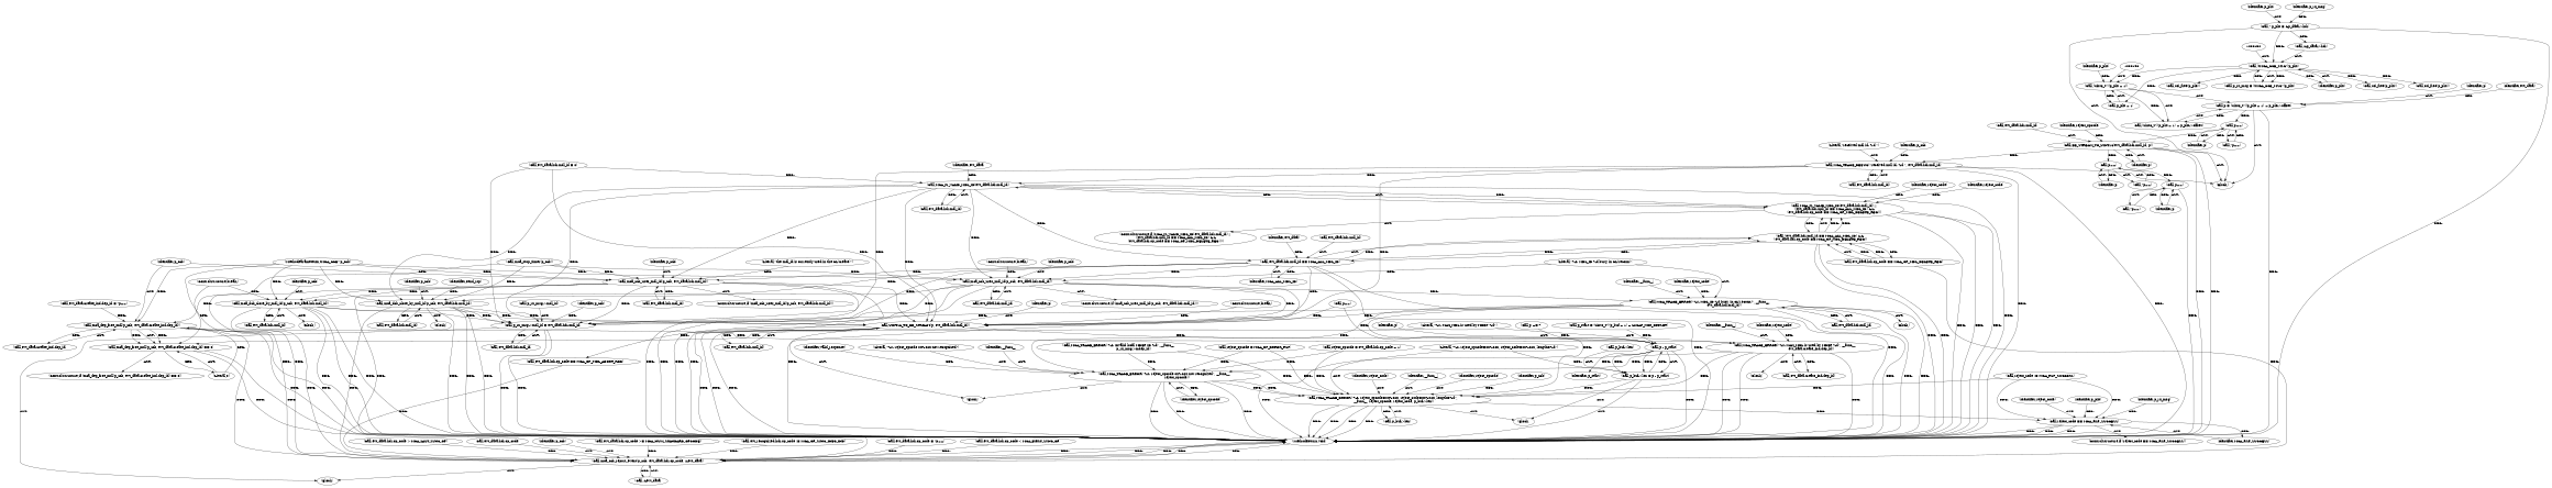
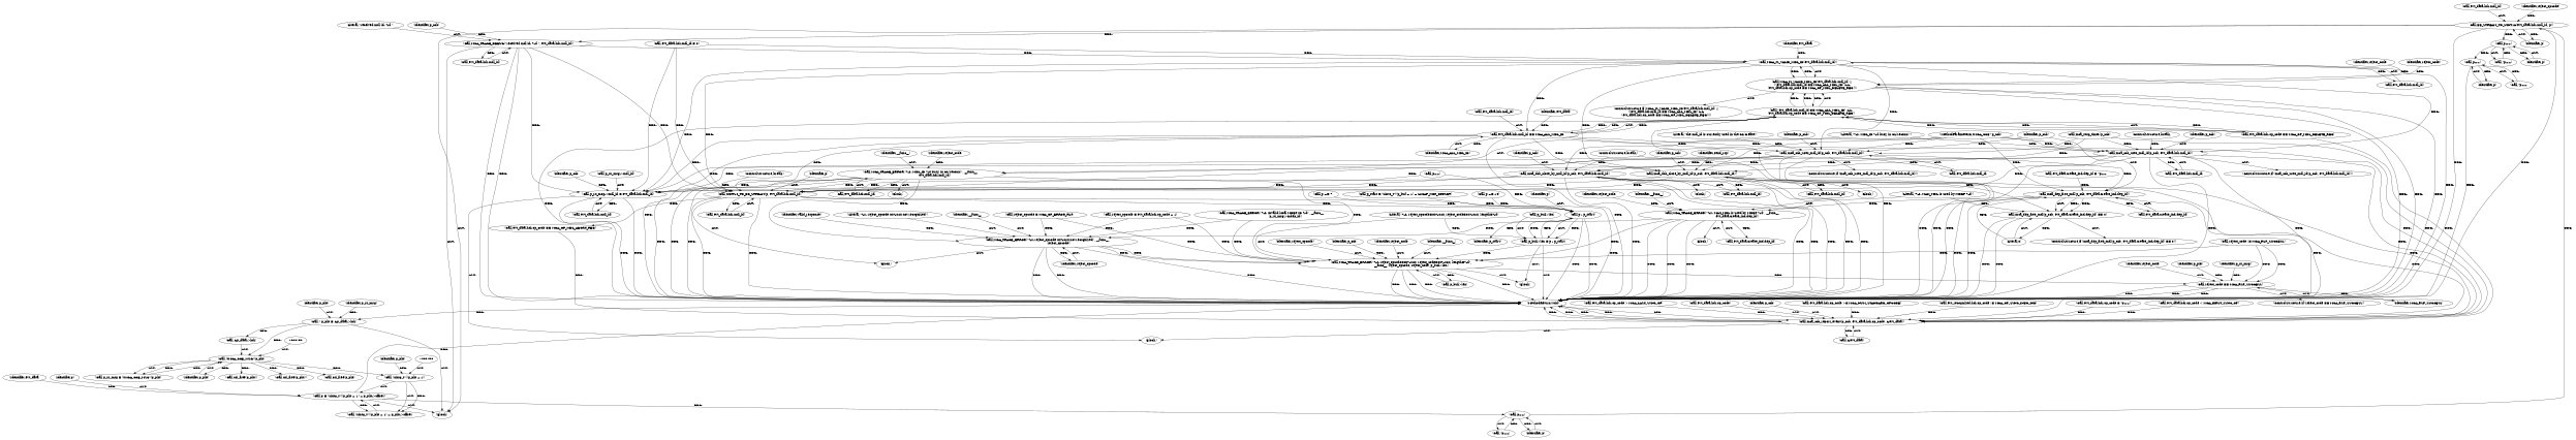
  digraph {
    n1 [label="(Call,BE_STREAM_TO_UINT16(evt_data.hdr.mdl_id, p))"]
    n2 [label="(Call,MCA_TRACE_DEBUG(\"received mdl id: %d \", evt_data.hdr.mdl_id))"]
    n3 [label="(Call,p++)"]
    n4 [label="(Block,)"]
    n5 [label="(Identifier,p)"]
    n6 [label="(MethodReturn,void)"]
    n7 [label="(Call,MCA_IS_VALID_MDL_ID(evt_data.hdr.mdl_id))"]
    n8 [label="(Call,UINT16_TO_BE_STREAM(p, evt_data.hdr.mdl_id))"]
    n9 [label="(Call,p_rx_msg->mdl_id = evt_data.hdr.mdl_id)"]
    n10 [label="(Call,evt_data.hdr.mdl_id)"]
    n11 [label="(Call,p++)"]
    n12 [label="(Call,*p++)"]
    n13 [label="(Identifier,p)"]
    n14 [label="(Call,mca_ccb_report_event(p_ccb, evt_data.hdr.op_code, &evt_data))"]
    n15 [label="(Call,p++)"]
    n16 [label="(Call,*p++)"]
    n17 [label="(Identifier,p)"]
    n18 [label="(Call,p = (uint8_t*)(p_pkt + 1) + p_pkt->offset)"]
    n19 [label="(Call,(uint8_t*)(p_pkt + 1) + p_pkt->offset)"]
    n20 [label="(Call,(uint8_t*)(p_pkt + 1))"]
-   n21 [label="(Call,p_pkt + 1)"]
    n22 [label="(Call,(tMCA_CCB_MSG*)p_pkt)"]
    n23 [label="(Call,osi_free(p_pkt))"]
    n24 [label="(Call,p_rx_msg = (tMCA_CCB_MSG*)p_pkt)"]
    n25 [label="(Identifier,p_pkt)"]
    n26 [label="(Call,osi_free(p_pkt))"]
    n27 [label="(Call,osi_free(p_pkt))"]
    n28 [label="(Call,* p_pkt = &p_data->hdr)"]
    n29 [label="(Call,&p_data->hdr)"]
    n30 [label="(Call,MCA_IS_VALID_MDL_ID(evt_data.hdr.mdl_id) ||\n ((evt_data.hdr.mdl_id == MCA_ALL_MDL_ID) &&\n (evt_data.hdr.op_code == MCA_OP_MDL_DELETE_REQ)))"]
    n31 [label="(Call,evt_data.hdr.mdl_id == MCA_ALL_MDL_ID)"]
    n32 [label="(Call,mca_ccb_uses_mdl_id(p_ccb, evt_data.hdr.mdl_id))"]
    n33 [label="(Call,mca_ccb_uses_mdl_id(p_ccb, evt_data.hdr.mdl_id))"]
    n34 [label="(Call,mca_dcb_close_by_mdl_id(p_ccb, evt_data.hdr.mdl_id))"]
    n35 [label="(Call,evt_data.hdr.mdl_id)"]
    n36 [label="(Call,p - p_start)"]
    n37 [label="(Call,evt_data.hdr.mdl_id)"]
    n38 [label="(Block,)"]
    n39 [label="(Call,evt_data.hdr.op_code == MCA_OP_MDL_ABORT_REQ)"]
    n40 [label="(Call,evt_data.hdr.mdl_id)"]
    n41 [label="(Block,)"]
    n42 [label="(Call,(evt_data.hdr.mdl_id == MCA_ALL_MDL_ID) &&\n (evt_data.hdr.op_code == MCA_OP_MDL_DELETE_REQ))"]
    n43 [label="(ControlStructure,if (MCA_IS_VALID_MDL_ID(evt_data.hdr.mdl_id) ||\n ((evt_data.hdr.mdl_id == MCA_ALL_MDL_ID) &&\n (evt_data.hdr.op_code == MCA_OP_MDL_DELETE_REQ))))"]
    n44 [label="(Identifier,MCA_ALL_MDL_ID)"]
    n45 [label="(Call,mca_dcb_close_by_mdl_id(p_ccb, evt_data.hdr.mdl_id))"]
    n46 [label="(Call,mca_dep_free_mdl(p_ccb, evt_data.create_ind.dep_id))"]
    n47 [label="(ControlStructure,if (mca_ccb_uses_mdl_id(p_ccb, evt_data.hdr.mdl_id)))"]
    n48 [label="(Call,evt_data.hdr.mdl_id)"]
    n49 [label="(Call,MCA_TRACE_ERROR(\"%s: MDL_ID %d busy, in CL(reconn)\", __func__,\n                              evt_data.hdr.mdl_id))"]
    n50 [label="(ControlStructure,if (mca_ccb_uses_mdl_id(p_ccb, evt_data.hdr.mdl_id)))"]
    n51 [label="(Call,evt_data.hdr.mdl_id)"]
    n52 [label="(Call,evt_data.hdr.mdl_id)"]
    n53 [label="(Block,)"]
    n54 [label="(Call,evt_data.hdr.op_code == MCA_OP_MDL_DELETE_REQ)"]
    n55 [label="(Block,)"]
    n56 [label="(Call,evt_data.hdr.mdl_id)"]
    n57 [label="(Call,mca_dep_free_mdl(p_ccb, evt_data.create_ind.dep_id) == 0)"]
    n58 [label="(Call,MCA_TRACE_ERROR(\"%s: MAX_MDL is used by MDEP %d\", __func__,\n                                evt_data.create_ind.dep_id))"]
    n59 [label="(Call,evt_data.create_ind.dep_id)"]
    n60 [label="(Call,&evt_data)"]
    n61 [label="(Call,p_buf->len = p - p_start)"]
    n62 [label="(Identifier,p_start)"]
    n63 [label="(Call,MCA_TRACE_ERROR(\"%s: reject_opcode=0x%02x, reject_code=0x%02x, length=%d\",\n                      __func__, reject_opcode, reject_code, p_buf->len))"]
    n64 [label="(Block,)"]
    n65 [label="(Call,reject_code == MCA_RSP_SUCCESS)"]
    n66 [label="(Call,p_buf->len)"]
    n67 [label="(Identifier,MCA_RSP_SUCCESS)"]
    n68 [label="(ControlStructure,if (reject_code == MCA_RSP_SUCCESS))"]
    n69 [label="(ControlStructure,if (mca_dep_free_mdl(p_ccb, evt_data.create_ind.dep_id) == 0))"]
    n70 [label="(Literal,0)"]
    n71 [label="(Call,MCA_TRACE_ERROR(\"%s: reject_opcode 0x%02x not recognized\", __func__,\n                        reject_opcode))"]
    n72 [label="(Block,)"]
    n73 [label="(Call,evt_data.create_ind.dep_id)"]
    n74 [label="(Identifier,reject_opcode)"]
    n75 [label="(Block,)"]
    n76 [label="(Call,evt_data.hdr.mdl_id)"]
    n77 [label="(Call,*p++)"]
    n78 [label="(Identifier,p)"]
    n79 [label="(Identifier,p_pkt)"]
    n80 [label="(Call,evt_data.hdr.op_code > MCA_LAST_SYNC_OP)"]
    n81 [label="(Identifier,p_ccb)"]
    n82 [label="(Identifier,__func__)"]
    n83 [label="(Call,p_buf->len)"]
    n84 [label="(Identifier,reject_code)"]
    n85 [label="(Identifier,p_rx_msg)"]
    n86 [label="(Call,evt_data.create_ind.dep_id = *p++)"]
    n87 [label="(Call,MCA_TRACE_ERROR(\"%s: Invalid local MDEP ID %d\", __func__,\n                              p_rx_msg->mdep_id))"]
    n88 [label="(Call,reject_code != MCA_RSP_SUCCESS)"]
    n89 [label="(Call,evt_data.hdr.op_code)"]
    n90 [label="(Identifier,p_pkt)"]
    n91 [label="(Identifier,reject_code)"]
    n92 [label="(Call,evt_data.hdr.mdl_id)"]
    n93 [label="(Identifier,reject_code)"]
    n94 [label="(Identifier,p_ccb)"]
    n95 [label="(Identifier,reject_code)"]
    n96 [label="(Call,evt_data.hdr.op_code >= MCA_NUM_STANDARD_OPCODE)"]
    n97 [label="(ControlStructure,break;)"]
    n98 [label="(Identifier,__func__)"]
    n99 [label="(Identifier,p_ccb)"]
    n100 [label="(Call,p++)"]
    n101 [label="(Identifier,__func__)"]
    n102 [label="(Call,evt_recognized.hdr.op_code != MCA_OP_SYNC_INFO_IND)"]
    n103 [label="(Identifier,reject_opcode)"]
    n104 [label="(Identifier,p_ccb)"]
    n105 [label="(MethodParameterIn,tMCA_CCB* p_ccb)"]
    n106 [label="(Identifier,reject_opcode)"]
    n107 [label="(Identifier,reject_code)"]
    n108 [label="(Identifier,evt_data)"]
    n109 [label="(Identifier,evt_data)"]
    n110 [label="(Identifier,p)"]
    n111 [label="(Literal,\"%s: reject_opcode=0x%02x, reject_code=0x%02x, length=%d\")"]
    n112 [label="(Identifier,p_ccb)"]
    n113 [label="(Identifier,p)"]
    n114 [label="(Call,evt_data.hdr.op_code = *p++)"]
    n115 [label="(Identifier,send_rsp)"]
    n116 [label="(Identifier,p_ccb)"]
    n117 [label="(Call,p += 7)"]
    n118 [label="(Call,evt_data.hdr.mdl_id = 0)"]
    n119 [label="(Identifier,p_ccb)"]
    n120 [label="(Call,p_start = (uint8_t*)(p_buf + 1) + L2CAP_MIN_OFFSET)"]
    n121 [label="(Call,evt_data.hdr.op_code < MCA_FIRST_SYNC_OP)"]
    n122 [label="(Identifier,evt_data)"]
    n123 [label="(Call,reject_opcode = MCA_OP_ERROR_RSP)"]
    n124 [label="(Identifier,valid_response)"]
    n125 [label="(Call,evt_data.hdr.mdl_id)"]
    n126 [label="(Literal,\"%s: reject_opcode 0x%02x not recognized\")"]
    n127 [label="(ControlStructure,break;)"]
    n128 [label="(Literal,\"%s: MAX_MDL is used by MDEP %d\")"]
    n129 [label="(Identifier,reject_code)"]
    n130 [label="(Identifier,p_ccb)"]
    n131 [label="(ControlStructure,break;)"]
    n132 [label="(Literal,\"%s: MDL_ID %d busy, in CL(reconn)\")"]
    n133 [label="(Call,reject_opcode = evt_data.hdr.op_code + 1)"]
    n134 [label="(Identifier,p_rx_msg)"]
    n135 [label="(Literal,\"received mdl id: %d \")"]
    n136 [label="(Call,mca_stop_timer(p_ccb))"]
    n137 [label="(Identifier,p_pkt)"]
    n138 [label="(Identifier,__func__)"]
    n139 [label="(Call,p_rx_msg->mdl_id)"]
+   n140 [label="(Call,p += 14)"]
    n141 [label="(Literal,\"the mdl_id is currently used in the CL(create)\")"]
    n142 [label="(Identifier,p)"]
    n143 [label="(Identifier,p_ccb)"]
    1000158
    1000152
    n1 -> n2 [label="DDG: "]
    n1 -> n3 [label="DDG: "]
    n1 -> n4 [label="AST: "]
    n1 -> n5 [label="CFG: "]
    n1 -> n6 [label="DDG: "]
    n1 -> n6 [label="DDG: "]
    n2 -> n4 [label="AST: "]
    n2 -> n6 [label="DDG: "]
    n2 -> n6 [label="DDG: "]
    n2 -> n7 [label="DDG: "]
    n2 -> n8 [label="DDG: "]
    n2 -> n9 [label="DDG: "]
    n2 -> n10 [label="CFG: "]
    n3 -> n11 [label="DDG: "]
    n3 -> n12 [label="AST: "]
    n3 -> n13 [label="CFG: "]
    n5 -> n1 [label="AST: "]
    n6 -> n14 [label="CFG: "]
    n7 -> n6 [label="DDG: "]
    n7 -> n8 [label="DDG: "]
    n7 -> n9 [label="DDG: "]
    n7 -> n30 [label="AST: "]
    n7 -> n30 [label="DDG: "]
    n7 -> n31 [label="DDG: "]
    n7 -> n32 [label="DDG: "]
    n7 -> n33 [label="DDG: "]
    n7 -> n34 [label="DDG: "]
    n7 -> n35 [label="CFG: "]
    n8 -> n6 [label="DDG: "]
    n8 -> n6 [label="DDG: "]
    n8 -> n6 [label="DDG: "]
    n8 -> n36 [label="DDG: "]
    n8 -> n37 [label="CFG: "]
    n8 -> n38 [label="AST: "]
    n8 -> n39 [label="DDG: "]
    n9 -> n6 [label="DDG: "]
    n9 -> n6 [label="DDG: "]
    n9 -> n40 [label="CFG: "]
    n9 -> n41 [label="AST: "]
    n10 -> n2 [label="AST: "]
    n11 -> n6 [label="DDG: "]
    n11 -> n77 [label="AST: "]
    n11 -> n78 [label="CFG: "]
    n12 -> n3 [label="CFG: "]
    n13 -> n3 [label="AST: "]
    n14 -> n6 [label="DDG: "]
    n14 -> n6 [label="DDG: "]
    n14 -> n6 [label="DDG: "]
    n14 -> n6 [label="DDG: "]
    n14 -> n41 [label="AST: "]
    n14 -> n60 [label="CFG: "]
    n15 -> n1 [label="DDG: "]
    n15 -> n16 [label="AST: "]
    n15 -> n17 [label="CFG: "]
    n16 -> n15 [label="CFG: "]
    n17 -> n15 [label="AST: "]
    n18 -> n4 [label="AST: "]
    n18 -> n6 [label="DDG: "]
    n18 -> n15 [label="DDG: "]
    n18 -> n19 [label="CFG: "]
    n19 -> n18 [label="AST: "]
    n20 -> n18 [label="AST: "]
    n20 -> n19 [label="AST: "]
    n20 -> n19 [label="DDG: "]
-   n20 -> n21 [label="CFG: "]
-   n21 -> n20 [label="AST: "]
    n22 -> n20 [label="DDG: "]
-   n22 -> n21 [label="DDG: "]
    n22 -> n23 [label="DDG: "]
    n22 -> n24 [label="AST: "]
    n22 -> n24 [label="DDG: "]
    n22 -> n25 [label="CFG: "]
    n22 -> n26 [label="DDG: "]
    n22 -> n27 [label="DDG: "]
    n24 -> n22 [label="CFG: "]
    n25 -> n22 [label="AST: "]
    n28 -> n4 [label="AST: "]
-   n28 -> n6 [label="DDG: "]
+   n6 -> n28 [label="DDG: "]
    n28 -> n22 [label="DDG: "]
    n28 -> n29 [label="CFG: "]
    n29 -> n22 [label="AST: "]
    n30 -> n6 [label="DDG: "]
    n30 -> n6 [label="DDG: "]
    n30 -> n6 [label="DDG: "]
    n30 -> n7 [label="CFG: "]
    n30 -> n42 [label="CFG: "]
    n30 -> n43 [label="AST: "]
    n31 -> n6 [label="DDG: "]
    n31 -> n6 [label="DDG: "]
    n31 -> n8 [label="CFG: "]
    n31 -> n9 [label="DDG: "]
    n31 -> n32 [label="DDG: "]
    n31 -> n33 [label="DDG: "]
    n31 -> n34 [label="DDG: "]
    n31 -> n42 [label="AST: "]
    n31 -> n42 [label="DDG: "]
    n31 -> n42 [label="DDG: "]
    n31 -> n44 [label="CFG: "]
    n32 -> n6 [label="DDG: "]
    n32 -> n6 [label="DDG: "]
    n32 -> n8 [label="DDG: "]
    n32 -> n9 [label="DDG: "]
    n32 -> n45 [label="DDG: "]
    n32 -> n45 [label="DDG: "]
    n32 -> n46 [label="DDG: "]
    n32 -> n47 [label="AST: "]
    n32 -> n48 [label="CFG: "]
    n33 -> n6 [label="DDG: "]
    n33 -> n6 [label="DDG: "]
    n33 -> n6 [label="DDG: "]
    n33 -> n8 [label="DDG: "]
    n33 -> n9 [label="DDG: "]
    n33 -> n14 [label="DDG: "]
    n33 -> n49 [label="DDG: "]
    n33 -> n50 [label="AST: "]
    n33 -> n51 [label="CFG: "]
    n34 -> n6 [label="DDG: "]
    n34 -> n6 [label="DDG: "]
    n34 -> n6 [label="DDG: "]
    n34 -> n8 [label="DDG: "]
    n34 -> n9 [label="DDG: "]
    n34 -> n14 [label="DDG: "]
    n34 -> n52 [label="CFG: "]
    n34 -> n53 [label="AST: "]
    n35 -> n7 [label="AST: "]
    n36 -> n6 [label="DDG: "]
    n36 -> n6 [label="DDG: "]
    n36 -> n61 [label="AST: "]
    n36 -> n61 [label="DDG: "]
    n36 -> n61 [label="DDG: "]
-   n36 -> n62 [label="DDG: "]
+   n36 -> n62 [label="CFG: "]
    n37 -> n8 [label="AST: "]
    n39 -> n14 [label="DDG: "]
    n40 -> n9 [label="AST: "]
    n42 -> n6 [label="DDG: "]
    n42 -> n6 [label="DDG: "]
    n42 -> n30 [label="AST: "]
    n42 -> n30 [label="DDG: "]
    n42 -> n30 [label="DDG: "]
    n42 -> n31 [label="CFG: "]
    n42 -> n54 [label="CFG: "]
    n44 -> n31 [label="AST: "]
    n45 -> n6 [label="DDG: "]
    n45 -> n6 [label="DDG: "]
    n45 -> n6 [label="DDG: "]
    n45 -> n8 [label="DDG: "]
    n45 -> n9 [label="DDG: "]
    n45 -> n14 [label="DDG: "]
    n45 -> n55 [label="AST: "]
    n45 -> n56 [label="CFG: "]
    n46 -> n6 [label="DDG: "]
    n46 -> n6 [label="DDG: "]
    n46 -> n14 [label="DDG: "]
    n46 -> n57 [label="AST: "]
    n46 -> n57 [label="DDG: "]
    n46 -> n57 [label="DDG: "]
    n46 -> n58 [label="DDG: "]
    n46 -> n59 [label="CFG: "]
    n48 -> n32 [label="AST: "]
    n49 -> n6 [label="DDG: "]
    n49 -> n6 [label="DDG: "]
    n49 -> n6 [label="DDG: "]
    n49 -> n8 [label="DDG: "]
    n49 -> n9 [label="DDG: "]
    n49 -> n63 [label="DDG: "]
    n49 -> n71 [label="DDG: "]
    n49 -> n75 [label="AST: "]
    n49 -> n76 [label="CFG: "]
    n51 -> n33 [label="AST: "]
    n52 -> n34 [label="AST: "]
    n54 -> n14 [label="DDG: "]
    n54 -> n42 [label="AST: "]
    n54 -> n42 [label="DDG: "]
    n54 -> n42 [label="DDG: "]
    n56 -> n45 [label="AST: "]
    n57 -> n6 [label="DDG: "]
    n57 -> n6 [label="DDG: "]
    n57 -> n69 [label="AST: "]
    n57 -> n70 [label="CFG: "]
    n58 -> n6 [label="DDG: "]
    n58 -> n6 [label="DDG: "]
    n58 -> n6 [label="DDG: "]
    n58 -> n63 [label="DDG: "]
    n58 -> n71 [label="DDG: "]
    n58 -> n72 [label="AST: "]
    n58 -> n73 [label="CFG: "]
    n59 -> n46 [label="AST: "]
    n60 -> n14 [label="AST: "]
    n61 -> n6 [label="AST: "]
    n61 -> n36 [label="CFG: "]
    n61 -> n63 [label="DDG: "]
    n61 -> n64 [label="AST: "]
    n63 -> n6 [label="DDG: "]
    n63 -> n6 [label="DDG: "]
    n63 -> n6 [label="DDG: "]
    n63 -> n6 [label="DDG: "]
    n63 -> n64 [label="AST: "]
    n63 -> n65 [label="DDG: "]
    n63 -> n66 [label="CFG: "]
    n65 -> n6 [label="DDG: "]
    n65 -> n6 [label="DDG: "]
    n65 -> n6 [label="DDG: "]
    n65 -> n67 [label="CFG: "]
    n65 -> n68 [label="AST: "]
    n66 -> n63 [label="AST: "]
    n67 -> n65 [label="AST: "]
    n70 -> n46 [label="CFG: "]
    n70 -> n57 [label="AST: "]
    n71 -> n6 [label="DDG: "]
    n71 -> n6 [label="DDG: "]
    n71 -> n6 [label="DDG: "]
    n71 -> n38 [label="AST: "]
    n71 -> n63 [label="DDG: "]
    n71 -> n63 [label="DDG: "]
    n71 -> n74 [label="CFG: "]
    n73 -> n58 [label="AST: "]
    n74 -> n71 [label="AST: "]
    n76 -> n49 [label="AST: "]
    n77 -> n11 [label="CFG: "]
    n78 -> n11 [label="AST: "]
    n79 -> n20 [label="CFG: "]
    n80 -> n14 [label="DDG: "]
    n81 -> n2 [label="CFG: "]
    n82 -> n49 [label="AST: "]
    n83 -> n61 [label="AST: "]
    n84 -> n30 [label="CFG: "]
    n85 -> n65 [label="CFG: "]
    n86 -> n46 [label="DDG: "]
    n87 -> n63 [label="DDG: "]
    n87 -> n71 [label="DDG: "]
    n88 -> n63 [label="DDG: "]
    n88 -> n65 [label="DDG: "]
    n88 -> n65 [label="DDG: "]
    n89 -> n14 [label="AST: "]
    n90 -> n28 [label="AST: "]
    n91 -> n58 [label="CFG: "]
    n92 -> n1 [label="AST: "]
    n93 -> n63 [label="AST: "]
    n94 -> n14 [label="AST: "]
    n95 -> n49 [label="CFG: "]
    n96 -> n14 [label="DDG: "]
    n97 -> n33 [label="CFG: "]
    n98 -> n63 [label="AST: "]
    n99 -> n9 [label="CFG: "]
    n100 -> n8 [label="DDG: "]
    n100 -> n36 [label="DDG: "]
    n101 -> n58 [label="AST: "]
    n102 -> n14 [label="DDG: "]
    n103 -> n63 [label="AST: "]
    n104 -> n63 [label="CFG: "]
    n105 -> n14 [label="DDG: "]
    n105 -> n32 [label="DDG: "]
    n105 -> n33 [label="DDG: "]
    n105 -> n34 [label="DDG: "]
    n105 -> n45 [label="DDG: "]
    n105 -> n46 [label="DDG: "]
    n106 -> n1 [label="CFG: "]
    n107 -> n30 [label="CFG: "]
    n108 -> n18 [label="CFG: "]
    n109 -> n31 [label="CFG: "]
    n110 -> n8 [label="AST: "]
    n111 -> n61 [label="CFG: "]
    n111 -> n63 [label="AST: "]
    n112 -> n34 [label="AST: "]
    n113 -> n36 [label="AST: "]
    n114 -> n14 [label="DDG: "]
    n115 -> n34 [label="CFG: "]
    n116 -> n33 [label="AST: "]
    n117 -> n36 [label="DDG: "]
    n118 -> n7 [label="DDG: "]
    n118 -> n8 [label="DDG: "]
    n118 -> n9 [label="DDG: "]
    n119 -> n45 [label="AST: "]
    n120 -> n36 [label="DDG: "]
    n121 -> n14 [label="DDG: "]
    n122 -> n7 [label="CFG: "]
    n123 -> n63 [label="DDG: "]
    n123 -> n71 [label="DDG: "]
    n124 -> n71 [label="CFG: "]
    n125 -> n31 [label="AST: "]
    n126 -> n71 [label="AST: "]
    n127 -> n8 [label="CFG: "]
    n128 -> n57 [label="CFG: "]
    n128 -> n58 [label="AST: "]
    n129 -> n65 [label="AST: "]
    n130 -> n32 [label="CFG: "]
    n130 -> n46 [label="AST: "]
    n131 -> n45 [label="CFG: "]
    n131 -> n57 [label="CFG: "]
    n132 -> n33 [label="CFG: "]
    n132 -> n49 [label="AST: "]
    n133 -> n63 [label="DDG: "]
    n133 -> n71 [label="DDG: "]
    n134 -> n28 [label="CFG: "]
    n135 -> n2 [label="AST: "]
    n136 -> n14 [label="DDG: "]
    n136 -> n32 [label="DDG: "]
    n136 -> n33 [label="DDG: "]
    n136 -> n34 [label="DDG: "]
    n137 -> n65 [label="CFG: "]
    n138 -> n71 [label="AST: "]
    n139 -> n9 [label="AST: "]
+   n140 -> n36 [label="DDG: "]
    n141 -> n32 [label="CFG: "]
    n142 -> n18 [label="AST: "]
    n143 -> n32 [label="AST: "]
    1000158 -> n20 [label="AST: "]
    1000152 -> n22 [label="AST: "]
  }
